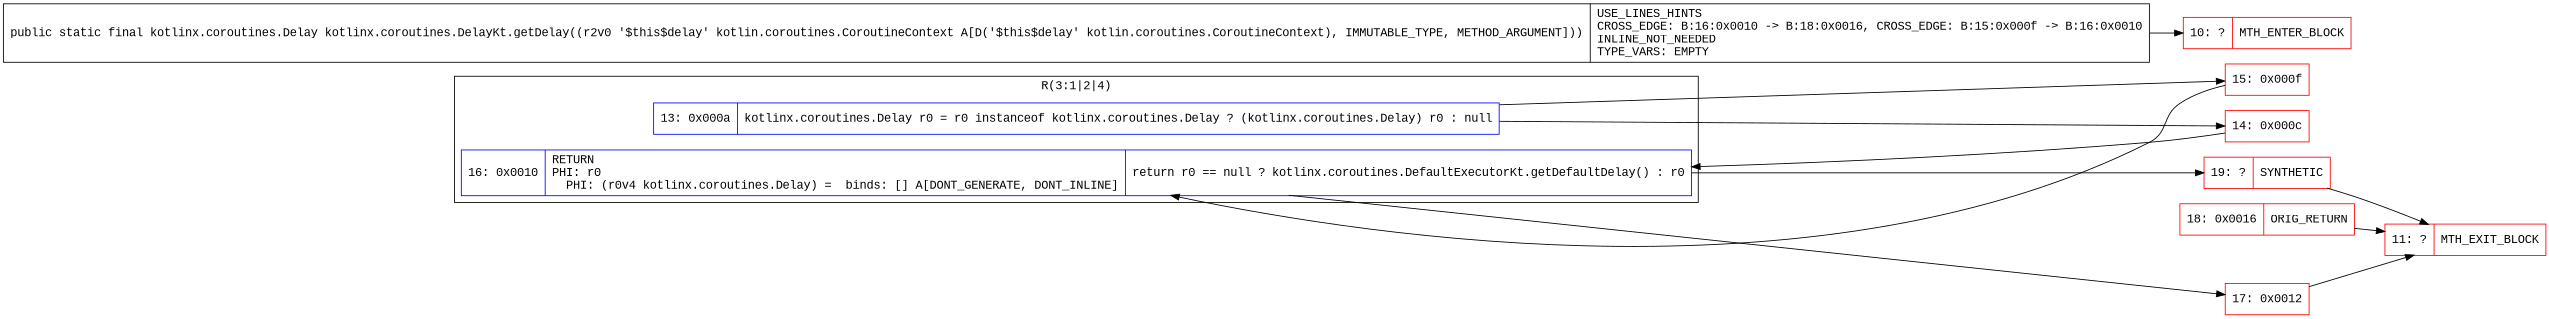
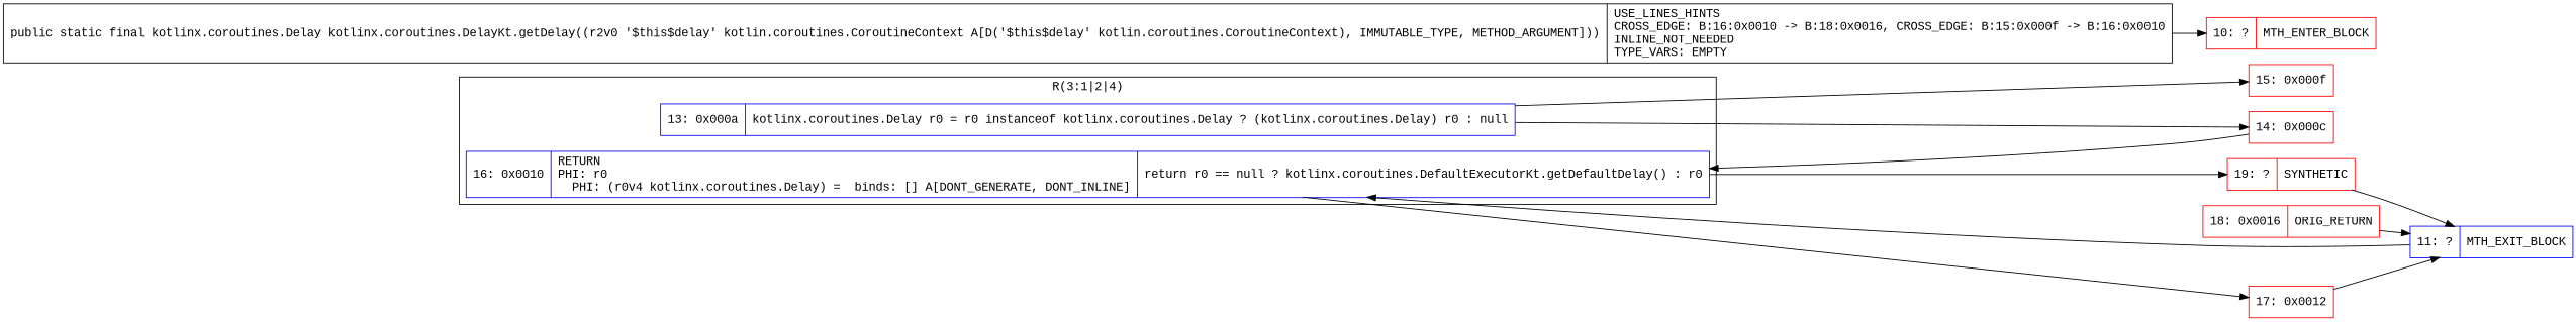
  digraph {
    fontname="Liberation Mono"
    rankdir=LR
    node [color=red fontname="Liberation Mono" shape=record]
    edge [fontname="Liberation Mono"]
    n1 [color=blue label="{13\:\ 0x000a|kotlinx.coroutines.Delay r0 = r0 instanceof kotlinx.coroutines.Delay ? (kotlinx.coroutines.Delay) r0 : null\l}"]
    n2 [color=blue label="{16\:\ 0x0010|RETURN\lPHI: r0 \l  PHI: (r0v4 kotlinx.coroutines.Delay) =  binds: [] A[DONT_GENERATE, DONT_INLINE]\l|return r0 == null ? kotlinx.coroutines.DefaultExecutorKt.getDefaultDelay() : r0\l}"]
    n3 [label="{14\:\ 0x000c}"]
    n4 [label="{15\:\ 0x000f}"]
    n5 [label="{17\:\ 0x0012}"]
    n6 [label="{19\:\ ?|SYNTHETIC\l}"]
-   n7 [label="{11\:\ ?|MTH_EXIT_BLOCK\l}"]
+   n7 [color=blue label="{11\:\ ?|MTH_EXIT_BLOCK\l}"]
    n8 [label="{10\:\ ?|MTH_ENTER_BLOCK\l}"]
    n9 [label="{18\:\ 0x0016|ORIG_RETURN\l}"]
    n10 [label="{public static final kotlinx.coroutines.Delay kotlinx.coroutines.DelayKt.getDelay((r2v0 '$this$delay' kotlin.coroutines.CoroutineContext A[D('$this$delay' kotlin.coroutines.CoroutineContext), IMMUTABLE_TYPE, METHOD_ARGUMENT]))  | USE_LINES_HINTS\lCROSS_EDGE: B:16:0x0010 \-\> B:18:0x0016, CROSS_EDGE: B:15:0x000f \-\> B:16:0x0010\lINLINE_NOT_NEEDED\lTYPE_VARS: EMPTY\l}" color=""]
    subgraph cluster_1 {
      label="R(3:1|2|4)"
      n1
      n2
    }
    n1 -> n3
    n1 -> n4
    n2 -> n5
    n2 -> n6
    n3 -> n2
-   n4 -> n2
+   n7 -> n2
    n5 -> n7
    n6 -> n7
    n9 -> n7
    n10 -> n8
  }
